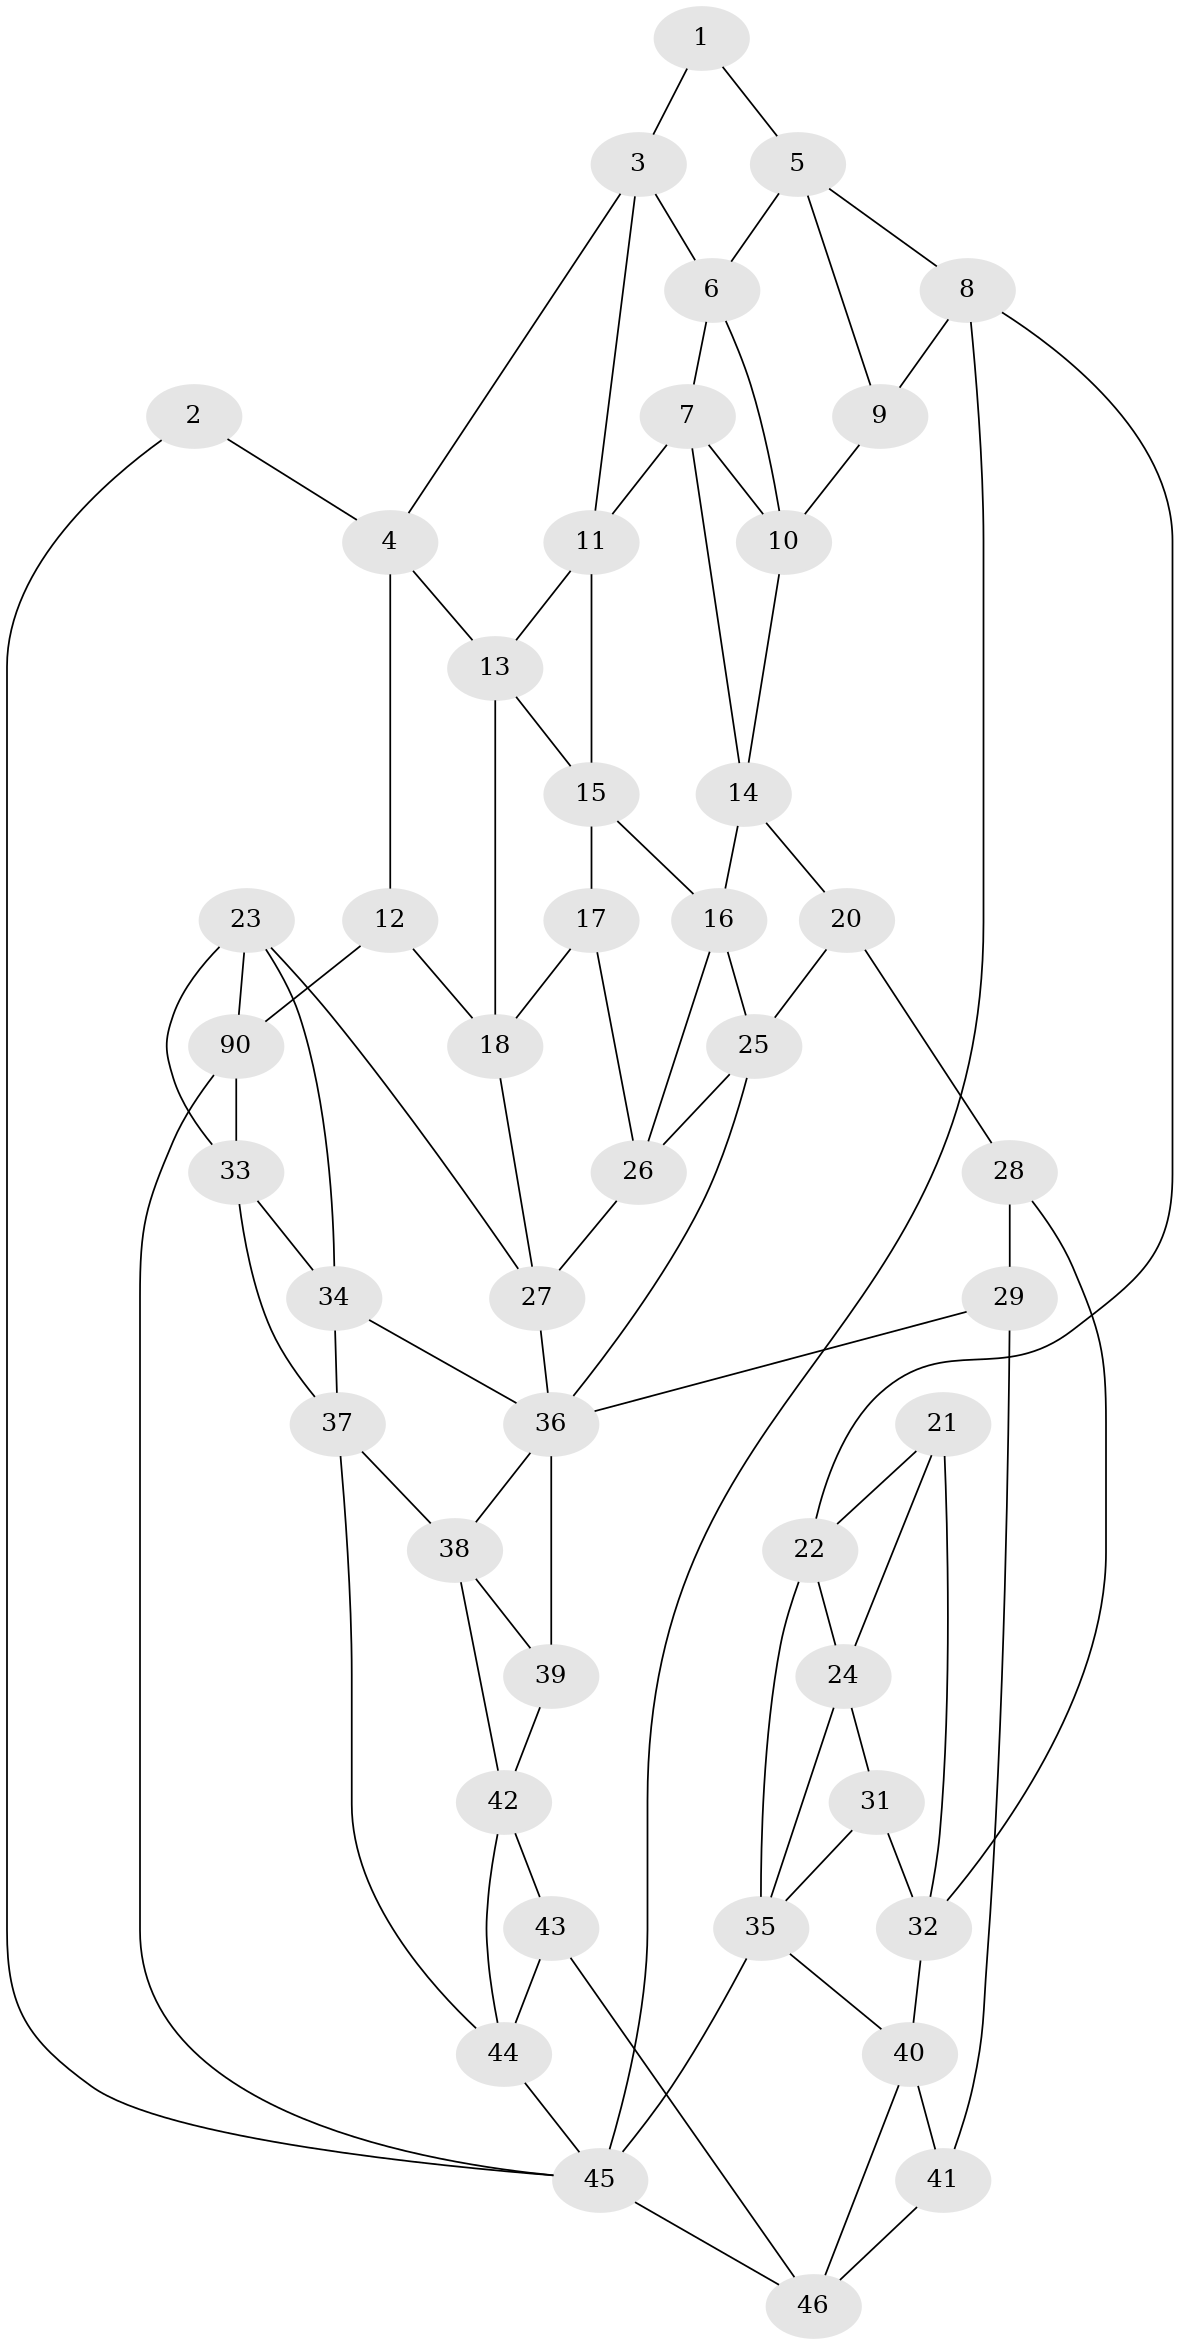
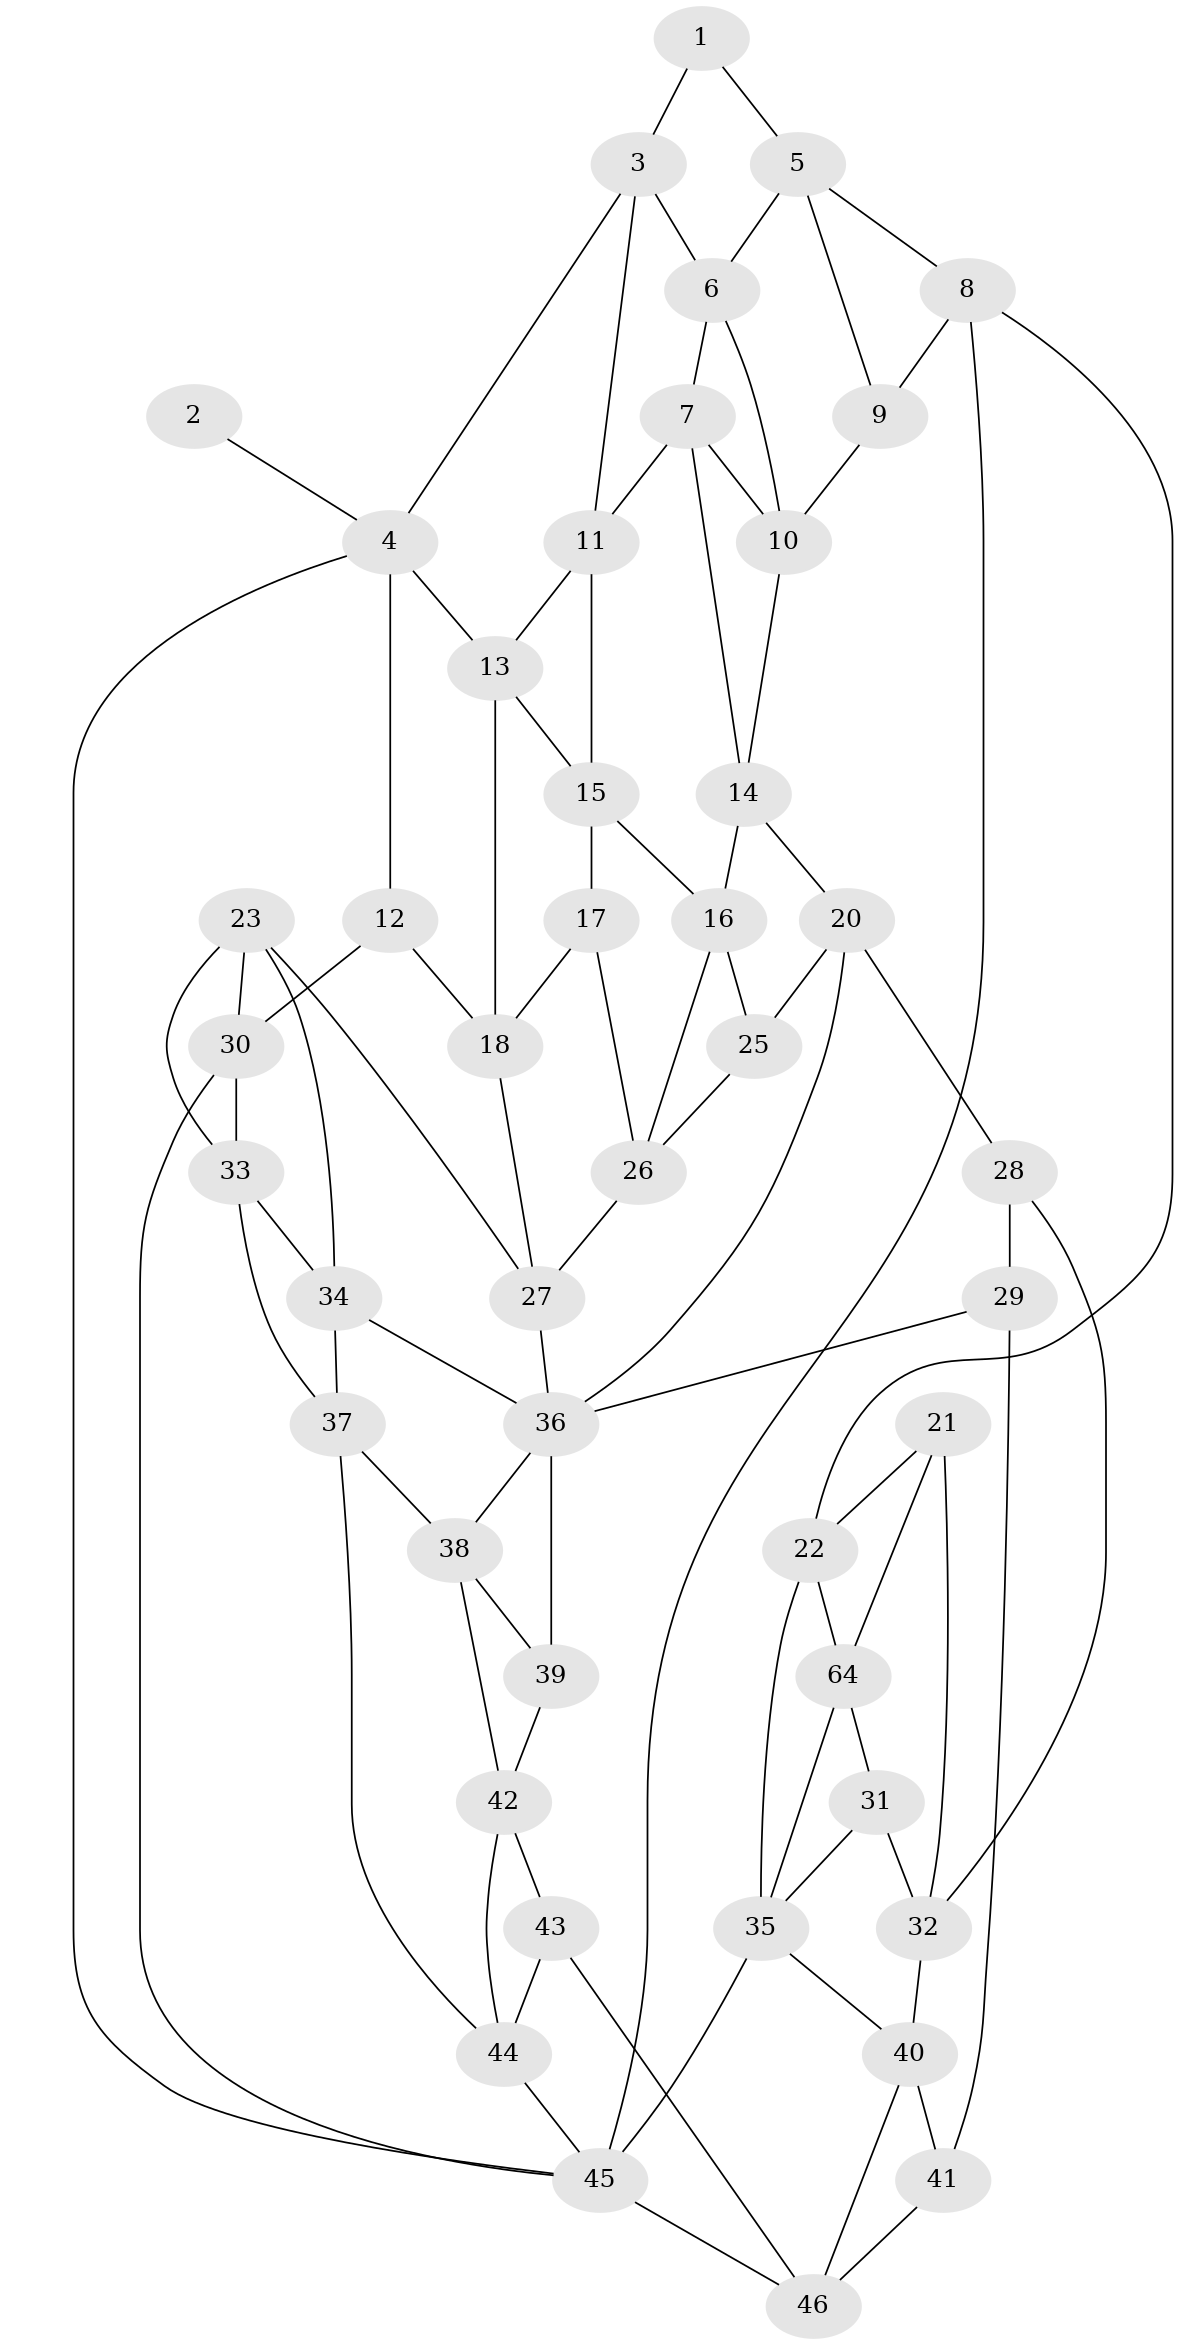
  graph {
    node [color=gray90 style=filled]
    edge [weight=1.0]
    1
    3
    5
    4
    6
    11
    8
    9
    2
    45
    12
    13
    46
    7
    10
    15
    18
-   30 [label=90]
+   30
    22
    14
    16
    20
-   24
+   24 [label=64]
    35
    17
    27
    33
    25
    26
    28
    36
    21
    32
    29
    31
    40
    23
    34
    37
    38
    39
    41
    44
    42
    43
    1 -- 3
    1 -- 5
    3 -- 4
    3 -- 6
    3 -- 11
    5 -- 6
    5 -- 8
    5 -- 9
    4 -- 12
    4 -- 13
    6 -- 7
    6 -- 10
    11 -- 13
    11 -- 15
    8 -- 9
    8 -- 45
    8 -- 22
    9 -- 10
    2 -- 4
-   2 -- 45
+   4 -- 45
    45 -- 46
    12 -- 18
    12 -- 30
    13 -- 15
    13 -- 18
    7 -- 11
    7 -- 10
    7 -- 14
    10 -- 14
    15 -- 16
    15 -- 17
    18 -- 27
    30 -- 45
    30 -- 33
    22 -- 24
    22 -- 35
    14 -- 16
    14 -- 20
    16 -- 25
    16 -- 26
    20 -- 25
    20 -- 28
    24 -- 35
    24 -- 31
    35 -- 45 [weight=2.0]
    35 -- 40
    17 -- 18
    17 -- 26
    27 -- 36
    33 -- 34
    33 -- 37
    25 -- 26
-   25 -- 36
+   20 -- 36
    26 -- 27
    28 -- 32
    28 -- 29
    36 -- 38
    36 -- 39
    21 -- 22
    21 -- 24
    21 -- 32
    32 -- 40
    29 -- 36
    29 -- 41
    31 -- 35
    31 -- 32
    40 -- 46
    40 -- 41
    23 -- 30
    23 -- 27
    23 -- 33
    23 -- 34
    34 -- 36
    34 -- 37
    37 -- 38
    37 -- 44
    38 -- 39
    38 -- 42
    39 -- 42
    41 -- 46
    44 -- 45
    42 -- 44
    42 -- 43
    43 -- 46
    43 -- 44
  }
